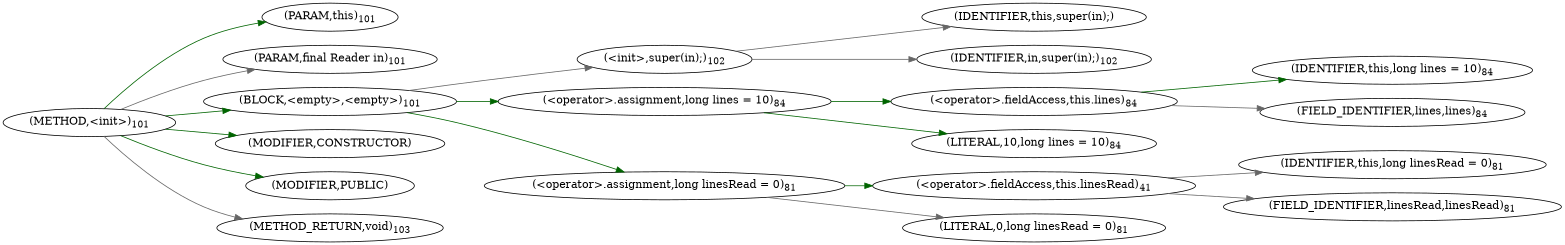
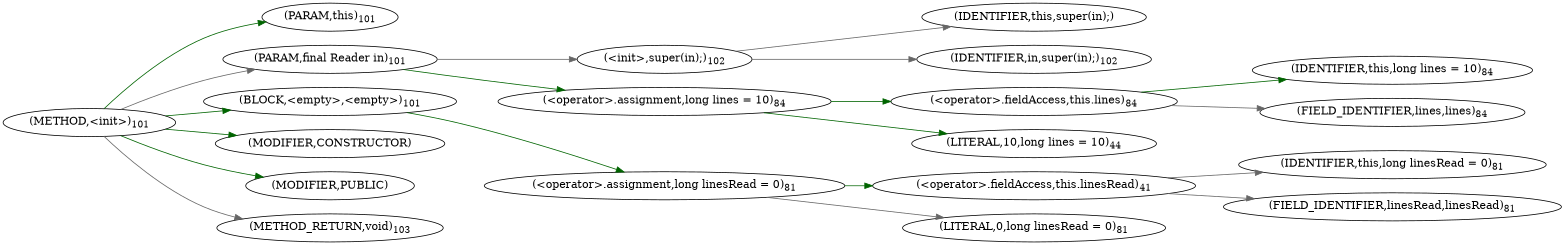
  digraph {
    rankdir=LR
    edge [color=darkgreen]
    n1 [label=<(METHOD,&lt;init&gt;)<SUB>101</SUB>>]
    n2 [label=<(PARAM,this)<SUB>101</SUB>>]
    n3 [label=<(PARAM,final Reader in)<SUB>101</SUB>>]
    n4 [label=<(BLOCK,&lt;empty&gt;,&lt;empty&gt;)<SUB>101</SUB>>]
    n5 [label=<(MODIFIER,CONSTRUCTOR)>]
    n6 [label=<(MODIFIER,PUBLIC)>]
    n7 [label=<(METHOD_RETURN,void)<SUB>103</SUB>>]
    n8 [label=<(&lt;operator&gt;.assignment,long linesRead = 0)<SUB>81</SUB>>]
    n9 [label=<(&lt;operator&gt;.assignment,long lines = 10)<SUB>84</SUB>>]
    n10 [label=<(&lt;init&gt;,super(in);)<SUB>102</SUB>>]
    n11 [label=<(&lt;operator&gt;.fieldAccess,this.linesRead)<SUB>41</SUB>>]
    n12 [label=<(LITERAL,0,long linesRead = 0)<SUB>81</SUB>>]
    n13 [label=<(&lt;operator&gt;.fieldAccess,this.lines)<SUB>84</SUB>>]
-   n14 [label=<(LITERAL,10,long lines = 10)<SUB>84</SUB>>]
+   n14 [label=<(LITERAL,10,long lines = 10)<SUB>44</SUB>>]
    n15 [label=<(IDENTIFIER,this,super(in);)>]
    n16 [label=<(IDENTIFIER,in,super(in);)<SUB>102</SUB>>]
    n17 [label=<(IDENTIFIER,this,long linesRead = 0)<SUB>81</SUB>>]
    n18 [label=<(FIELD_IDENTIFIER,linesRead,linesRead)<SUB>81</SUB>>]
    n19 [label=<(IDENTIFIER,this,long lines = 10)<SUB>84</SUB>>]
    n20 [label=<(FIELD_IDENTIFIER,lines,lines)<SUB>84</SUB>>]
    n1 -> n2
    n1 -> n3 [color=gray40]
    n1 -> n4
    n1 -> n5
    n1 -> n6
    n1 -> n7 [color=gray40]
    n4 -> n8
-   n4 -> n9
-   n4 -> n10 [color=gray40]
+   n3 -> n9
+   n3 -> n10 [color=gray40]
    n8 -> n11
    n8 -> n12 [color=gray40]
    n9 -> n13
    n9 -> n14
    n10 -> n15 [color=gray40]
    n10 -> n16 [color=gray40]
    n11 -> n17 [color=gray40]
    n11 -> n18 [color=gray40]
    n13 -> n19
    n13 -> n20 [color=gray40]
  }
